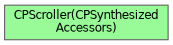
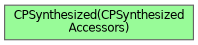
  digraph {
    rankdir=LR
-   n1 [color=gray40 fillcolor=palegreen fontname=Helvetica fontsize=10 height=0.2 label="CPScroller(CPSynthesized\lAccessors)" shape=record style=filled width=0.4]
+   n1 [color=gray40 fillcolor=palegreen fontname=Helvetica fontsize=10 height=0.2 label="CPSynthesized(CPSynthesized\lAccessors)" shape=record style=filled width=0.4]
  }
